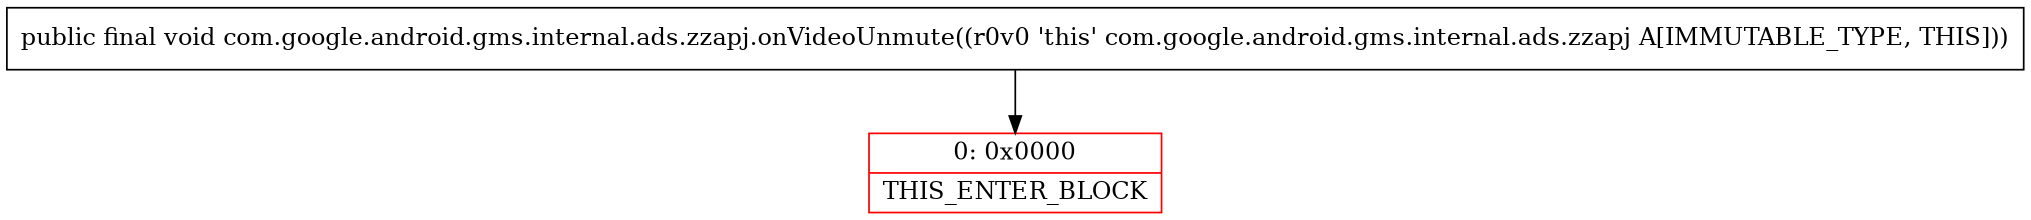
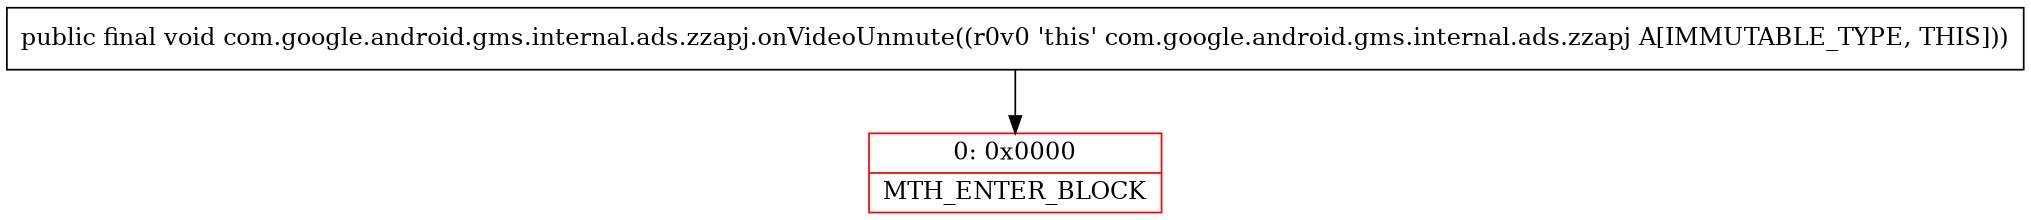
  digraph {
    node [shape=record]
-   n1 [color=red label="{0\:\ 0x0000|THIS_ENTER_BLOCK\l}"]
+   n1 [color=red label="{0\:\ 0x0000|MTH_ENTER_BLOCK\l}"]
    n2 [label="{public final void com.google.android.gms.internal.ads.zzapj.onVideoUnmute((r0v0 'this' com.google.android.gms.internal.ads.zzapj A[IMMUTABLE_TYPE, THIS])) }"]
    subgraph cluster_1 {
      label="R(0)"
    }
    n2 -> n1
  }
